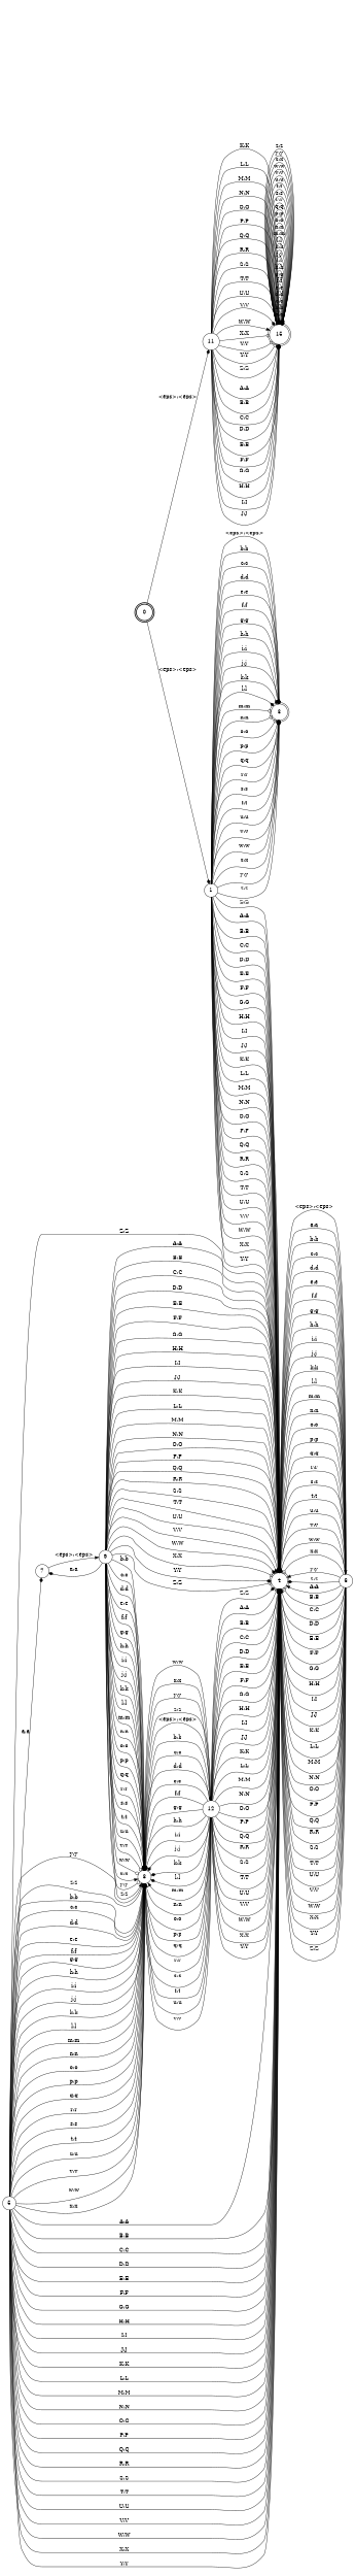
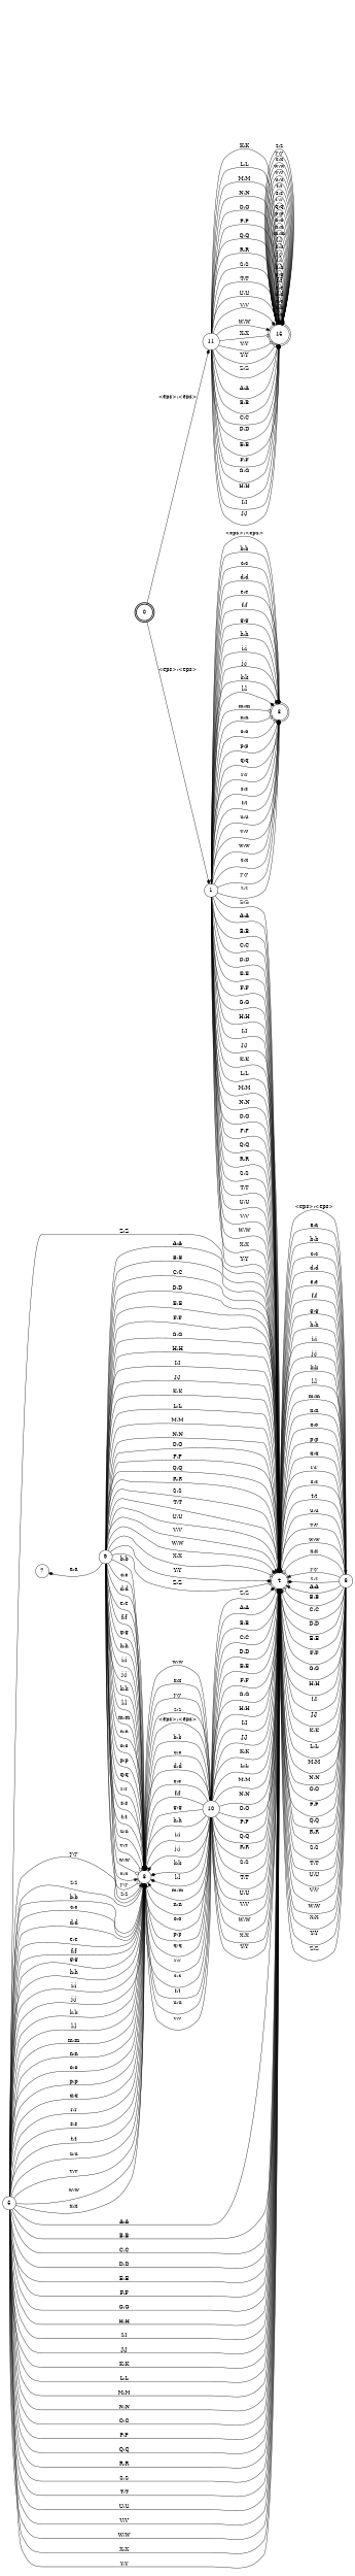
  digraph {
    nodesep=0.25
    rankdir=LR
    ranksep=0.4
    node [fontsize=14 shape=circle style=solid]
    edge [arrowhead=odot fontsize=14]
    n1 [label=0 shape=doublecircle style=bold]
    n2 [label=1]
    n3 [label=11]
    n4 [label=3 shape=doublecircle]
    n5 [label=4 shape=doublecircle]
    n6 [label=15 shape=doublecircle]
    n7 [label=6]
    n8 [label=5]
    n9 [label=7]
    n10 [label=8]
    n11 [label=9]
-   n12 [label=12]
+   n12 [label=10]
    n1 -> n2 [arrowhead=diamond label="<eps>:<eps>"]
    n1 -> n3 [arrowhead=diamond label="<eps>:<eps>"]
    n2 -> n4 [arrowhead=diamond label="b:b"]
    n2 -> n4 [arrowhead=diamond label="c:c"]
    n2 -> n4 [arrowhead=diamond label="d:d"]
    n2 -> n4 [label="e:e"]
    n2 -> n4 [arrowhead=diamond label="f:f"]
    n2 -> n4 [arrowhead=diamond label="g:g"]
    n2 -> n4 [arrowhead=diamond label="h:h"]
    n2 -> n4 [arrowhead=normal label="i:i"]
    n2 -> n4 [arrowhead=normal label="j:j"]
    n2 -> n4 [arrowhead=diamond label="k:k"]
    n2 -> n4 [arrowhead=diamond label="l:l"]
    n2 -> n4 [label="m:m"]
    n2 -> n4 [label="n:n"]
    n2 -> n4 [label="o:o"]
    n2 -> n4 [label="p:p"]
    n2 -> n4 [label="q:q"]
    n2 -> n4 [arrowhead=diamond label="r:r"]
    n2 -> n4 [label="s:s"]
    n2 -> n4 [arrowhead=normal label="t:t"]
    n2 -> n4 [arrowhead=diamond label="u:u"]
    n2 -> n4 [label="v:v"]
    n2 -> n4 [label="w:w"]
    n2 -> n4 [label="x:x"]
    n2 -> n4 [arrowhead=normal label="y:y"]
    n2 -> n4 [label="z:z"]
    n2 -> n5 [arrowhead=normal label="A:A"]
    n2 -> n5 [label="B:B"]
    n2 -> n5 [label="C:C"]
    n2 -> n5 [arrowhead=normal label="D:D"]
    n2 -> n5 [arrowhead=normal label="E:E"]
    n2 -> n5 [arrowhead=normal label="F:F"]
    n2 -> n5 [label="G:G"]
    n2 -> n5 [label="H:H"]
    n2 -> n5 [label="I:I"]
    n2 -> n5 [arrowhead=normal label="J:J"]
    n2 -> n5 [arrowhead=diamond label="K:K"]
    n2 -> n5 [arrowhead=normal label="L:L"]
    n2 -> n5 [arrowhead=normal label="M:M"]
    n2 -> n5 [arrowhead=diamond label="N:N"]
    n2 -> n5 [arrowhead=diamond label="O:O"]
    n2 -> n5 [arrowhead=normal label="P:P"]
    n2 -> n5 [arrowhead=diamond label="Q:Q"]
    n2 -> n5 [label="R:R"]
    n2 -> n5 [arrowhead=diamond label="S:S"]
    n2 -> n5 [label="T:T"]
    n2 -> n5 [arrowhead=diamond label="U:U"]
    n2 -> n5 [label="V:V"]
    n2 -> n5 [label="W:W"]
    n2 -> n5 [arrowhead=normal label="X:X"]
    n2 -> n5 [label="Y:Y"]
    n2 -> n5 [label="Z:Z"]
    n3 -> n6 [label="A:A"]
    n3 -> n6 [arrowhead=diamond label="B:B"]
    n3 -> n6 [label="C:C"]
    n3 -> n6 [label="D:D"]
    n3 -> n6 [arrowhead=diamond label="E:E"]
    n3 -> n6 [arrowhead=diamond label="F:F"]
    n3 -> n6 [arrowhead=diamond label="G:G"]
    n3 -> n6 [arrowhead=normal label="H:H"]
    n3 -> n6 [arrowhead=diamond label="I:I"]
    n3 -> n6 [arrowhead=normal label="J:J"]
    n3 -> n6 [arrowhead=diamond label="K:K"]
    n3 -> n6 [arrowhead=diamond label="L:L"]
    n3 -> n6 [label="M:M"]
    n3 -> n6 [label="N:N"]
    n3 -> n6 [label="O:O"]
    n3 -> n6 [arrowhead=diamond label="P:P"]
    n3 -> n6 [arrowhead=normal label="Q:Q"]
    n3 -> n6 [arrowhead=diamond label="R:R"]
    n3 -> n6 [label="S:S"]
    n3 -> n6 [label="T:T"]
    n3 -> n6 [arrowhead=normal label="U:U"]
    n3 -> n6 [arrowhead=diamond label="V:V"]
    n3 -> n6 [arrowhead=normal label="W:W"]
    n3 -> n6 [label="X:X"]
    n3 -> n6 [label="Y:Y"]
    n3 -> n6 [label="Y:Y"]
    n3 -> n6 [arrowhead=diamond label="Z:Z"]
-   n4 -> n2 [label="<eps>:<eps>"]
+   n4 -> n2 [arrowhead=normal label="<eps>:<eps>"]
    n5 -> n7 [arrowhead=normal label="<eps>:<eps>"]
    n6 -> n6 [arrowhead=normal label="a:a"]
    n6 -> n6 [label="b:b"]
    n6 -> n6 [label="c:c"]
    n6 -> n6 [arrowhead=diamond label="d:d"]
    n6 -> n6 [arrowhead=normal label="e:e"]
    n6 -> n6 [arrowhead=diamond label="f:f"]
    n6 -> n6 [label="g:g"]
    n6 -> n6 [arrowhead=diamond label="h:h"]
    n6 -> n6 [label="i:i"]
    n6 -> n6 [label="j:j"]
    n6 -> n6 [arrowhead=normal label="k:k"]
    n6 -> n6 [label="l:l"]
    n6 -> n6 [arrowhead=diamond label="m:m"]
    n6 -> n6 [arrowhead=diamond label="n:n"]
    n6 -> n6 [label="o:o"]
    n6 -> n6 [arrowhead=diamond label="p:p"]
    n6 -> n6 [arrowhead=diamond label="q:q"]
    n6 -> n6 [arrowhead=diamond label="r:r"]
    n6 -> n6 [arrowhead=normal label="s:s"]
    n6 -> n6 [label="t:t"]
    n6 -> n6 [arrowhead=diamond label="u:u"]
    n6 -> n6 [arrowhead=normal label="v:v"]
    n6 -> n6 [label="w:w"]
    n6 -> n6 [arrowhead=normal label="x:x"]
    n6 -> n6 [arrowhead=diamond label="y:y"]
    n6 -> n6 [label="z:z"]
    n7 -> n5 [label="a:a"]
    n7 -> n5 [arrowhead=normal label="b:b"]
    n7 -> n5 [label="c:c"]
    n7 -> n5 [arrowhead=diamond label="d:d"]
    n7 -> n5 [arrowhead=diamond label="e:e"]
    n7 -> n5 [arrowhead=normal label="f:f"]
    n7 -> n5 [label="g:g"]
    n7 -> n5 [label="h:h"]
    n7 -> n5 [arrowhead=normal label="i:i"]
    n7 -> n5 [label="j:j"]
    n7 -> n5 [label="k:k"]
    n7 -> n5 [arrowhead=normal label="l:l"]
    n7 -> n5 [label="m:m"]
    n7 -> n5 [arrowhead=diamond label="n:n"]
    n7 -> n5 [arrowhead=diamond label="o:o"]
    n7 -> n5 [arrowhead=normal label="p:p"]
    n7 -> n5 [label="q:q"]
    n7 -> n5 [arrowhead=diamond label="r:r"]
    n7 -> n5 [arrowhead=normal label="s:s"]
    n7 -> n5 [arrowhead=normal label="t:t"]
    n7 -> n5 [label="u:u"]
    n7 -> n5 [arrowhead=diamond label="v:v"]
    n7 -> n5 [label="w:w"]
    n7 -> n5 [label="x:x"]
    n7 -> n5 [arrowhead=normal label="y:y"]
    n7 -> n5 [arrowhead=diamond label="z:z"]
    n7 -> n5 [arrowhead=normal label="A:A"]
    n7 -> n5 [label="B:B"]
    n7 -> n5 [arrowhead=normal label="C:C"]
    n7 -> n5 [label="D:D"]
    n7 -> n5 [label="E:E"]
    n7 -> n5 [label="F:F"]
    n7 -> n5 [label="G:G"]
    n7 -> n5 [arrowhead=normal label="H:H"]
    n7 -> n5 [label="I:I"]
    n7 -> n5 [arrowhead=diamond label="J:J"]
    n7 -> n5 [arrowhead=normal label="K:K"]
    n7 -> n5 [label="L:L"]
    n7 -> n5 [label="M:M"]
    n7 -> n5 [label="N:N"]
    n7 -> n5 [arrowhead=diamond label="O:O"]
    n7 -> n5 [arrowhead=diamond label="P:P"]
    n7 -> n5 [label="Q:Q"]
    n7 -> n5 [label="R:R"]
    n7 -> n5 [arrowhead=normal label="S:S"]
    n7 -> n5 [arrowhead=diamond label="T:T"]
    n7 -> n5 [label="U:U"]
    n7 -> n5 [label="V:V"]
    n7 -> n5 [arrowhead=diamond label="W:W"]
    n7 -> n5 [arrowhead=normal label="X:X"]
    n7 -> n5 [arrowhead=normal label="Y:Y"]
    n7 -> n5 [arrowhead=normal label="Z:Z"]
    n8 -> n5 [label="A:A"]
    n8 -> n5 [arrowhead=diamond label="B:B"]
    n8 -> n5 [label="C:C"]
    n8 -> n5 [arrowhead=normal label="D:D"]
    n8 -> n5 [arrowhead=diamond label="E:E"]
    n8 -> n5 [arrowhead=normal label="F:F"]
    n8 -> n5 [arrowhead=normal label="G:G"]
    n8 -> n5 [label="H:H"]
    n8 -> n5 [arrowhead=normal label="I:I"]
    n8 -> n5 [arrowhead=diamond label="J:J"]
    n8 -> n5 [arrowhead=normal label="K:K"]
    n8 -> n5 [arrowhead=diamond label="L:L"]
    n8 -> n5 [arrowhead=diamond label="M:M"]
    n8 -> n5 [arrowhead=diamond label="N:N"]
    n8 -> n5 [label="O:O"]
    n8 -> n5 [arrowhead=normal label="P:P"]
    n8 -> n5 [arrowhead=normal label="Q:Q"]
    n8 -> n5 [arrowhead=normal label="R:R"]
    n8 -> n5 [arrowhead=diamond label="S:S"]
    n8 -> n5 [arrowhead=diamond label="T:T"]
    n8 -> n5 [label="U:U"]
    n8 -> n5 [arrowhead=normal label="V:V"]
    n8 -> n5 [arrowhead=normal label="W:W"]
    n8 -> n5 [label="X:X"]
    n8 -> n5 [arrowhead=normal label="Y:Y"]
    n8 -> n5 [arrowhead=normal label="Z:Z"]
-   n8 -> n9 [arrowhead=diamond label="a:a"]
    n8 -> n10 [label="b:b"]
    n8 -> n10 [label="c:c"]
    n8 -> n10 [arrowhead=diamond label="d:d"]
    n8 -> n10 [label="e:e"]
    n8 -> n10 [arrowhead=normal label="f:f"]
    n8 -> n10 [arrowhead=diamond label="g:g"]
    n8 -> n10 [label="h:h"]
    n8 -> n10 [label="i:i"]
    n8 -> n10 [arrowhead=normal label="j:j"]
    n8 -> n10 [arrowhead=diamond label="k:k"]
    n8 -> n10 [arrowhead=diamond label="l:l"]
    n8 -> n10 [arrowhead=normal label="m:m"]
    n8 -> n10 [arrowhead=diamond label="n:n"]
    n8 -> n10 [label="o:o"]
    n8 -> n10 [arrowhead=diamond label="p:p"]
    n8 -> n10 [arrowhead=normal label="q:q"]
    n8 -> n10 [arrowhead=diamond label="r:r"]
    n8 -> n10 [arrowhead=diamond label="s:s"]
    n8 -> n10 [arrowhead=normal label="t:t"]
    n8 -> n10 [label="u:u"]
    n8 -> n10 [label="v:v"]
    n8 -> n10 [arrowhead=diamond label="w:w"]
    n8 -> n10 [arrowhead=diamond label="x:x"]
    n8 -> n10 [label="y:y"]
    n8 -> n10 [label="z:z"]
-   n9 -> n11 [arrowhead=normal label="<eps>:<eps>"]
    n10 -> n12 [arrowhead=diamond label="<eps>:<eps>"]
    n11 -> n5 [arrowhead=normal label="A:A"]
    n11 -> n5 [label="B:B"]
    n11 -> n5 [arrowhead=diamond label="C:C"]
    n11 -> n5 [arrowhead=diamond label="D:D"]
    n11 -> n5 [arrowhead=normal label="E:E"]
    n11 -> n5 [arrowhead=diamond label="F:F"]
    n11 -> n5 [label="G:G"]
    n11 -> n5 [arrowhead=normal label="H:H"]
    n11 -> n5 [arrowhead=normal label="I:I"]
    n11 -> n5 [arrowhead=normal label="J:J"]
    n11 -> n5 [label="K:K"]
    n11 -> n5 [label="L:L"]
    n11 -> n5 [label="M:M"]
    n11 -> n5 [arrowhead=diamond label="N:N"]
    n11 -> n5 [label="O:O"]
    n11 -> n5 [arrowhead=normal label="P:P"]
    n11 -> n5 [label="Q:Q"]
    n11 -> n5 [arrowhead=diamond label="R:R"]
    n11 -> n5 [arrowhead=normal label="S:S"]
    n11 -> n5 [arrowhead=normal label="T:T"]
    n11 -> n5 [label="U:U"]
    n11 -> n5 [arrowhead=diamond label="V:V"]
    n11 -> n5 [arrowhead=diamond label="W:W"]
    n11 -> n5 [label="X:X"]
    n11 -> n5 [arrowhead=diamond label="Y:Y"]
    n11 -> n5 [label="Z:Z"]
    n11 -> n9 [arrowhead=diamond label="a:a"]
    n11 -> n10 [label="b:b"]
    n11 -> n10 [arrowhead=diamond label="c:c"]
    n11 -> n10 [arrowhead=normal label="d:d"]
    n11 -> n10 [arrowhead=diamond label="e:e"]
    n11 -> n10 [label="f:f"]
    n11 -> n10 [arrowhead=normal label="g:g"]
    n11 -> n10 [arrowhead=normal label="h:h"]
    n11 -> n10 [label="i:i"]
    n11 -> n10 [arrowhead=normal label="j:j"]
    n11 -> n10 [arrowhead=diamond label="k:k"]
    n11 -> n10 [arrowhead=diamond label="l:l"]
    n11 -> n10 [arrowhead=normal label="m:m"]
    n11 -> n10 [arrowhead=diamond label="n:n"]
    n11 -> n10 [arrowhead=normal label="o:o"]
    n11 -> n10 [arrowhead=diamond label="p:p"]
    n11 -> n10 [label="q:q"]
    n11 -> n10 [arrowhead=normal label="r:r"]
    n11 -> n10 [arrowhead=normal label="s:s"]
    n11 -> n10 [arrowhead=diamond label="t:t"]
    n11 -> n10 [label="u:u"]
    n11 -> n10 [label="v:v"]
    n11 -> n10 [label="w:w"]
    n11 -> n10 [arrowhead=normal label="x:x"]
    n11 -> n10 [label="y:y"]
    n11 -> n10 [arrowhead=normal label="z:z"]
    n12 -> n5 [label="A:A"]
    n12 -> n5 [label="B:B"]
    n12 -> n5 [label="C:C"]
    n12 -> n5 [arrowhead=normal label="D:D"]
    n12 -> n5 [arrowhead=normal label="E:E"]
    n12 -> n5 [arrowhead=normal label="F:F"]
    n12 -> n5 [arrowhead=normal label="G:G"]
    n12 -> n5 [label="H:H"]
    n12 -> n5 [label="I:I"]
    n12 -> n5 [arrowhead=normal label="J:J"]
    n12 -> n5 [arrowhead=normal label="K:K"]
    n12 -> n5 [label="L:L"]
    n12 -> n5 [label="M:M"]
    n12 -> n5 [label="N:N"]
    n12 -> n5 [arrowhead=diamond label="O:O"]
    n12 -> n5 [label="P:P"]
    n12 -> n5 [label="Q:Q"]
    n12 -> n5 [label="R:R"]
    n12 -> n5 [label="S:S"]
    n12 -> n5 [arrowhead=normal label="T:T"]
    n12 -> n5 [arrowhead=normal label="U:U"]
    n12 -> n5 [label="V:V"]
    n12 -> n5 [arrowhead=normal label="W:W"]
    n12 -> n5 [arrowhead=diamond label="X:X"]
    n12 -> n5 [arrowhead=normal label="Y:Y"]
    n12 -> n5 [arrowhead=diamond label="Z:Z"]
    n12 -> n10 [arrowhead=diamond label="b:b"]
    n12 -> n10 [arrowhead=diamond label="c:c"]
    n12 -> n10 [arrowhead=normal label="d:d"]
    n12 -> n10 [arrowhead=diamond label="e:e"]
    n12 -> n10 [label="f:f"]
    n12 -> n10 [label="g:g"]
    n12 -> n10 [arrowhead=normal label="h:h"]
    n12 -> n10 [arrowhead=diamond label="i:i"]
    n12 -> n10 [arrowhead=diamond label="j:j"]
    n12 -> n10 [arrowhead=diamond label="k:k"]
    n12 -> n10 [arrowhead=diamond label="l:l"]
    n12 -> n10 [arrowhead=normal label="m:m"]
    n12 -> n10 [arrowhead=normal label="n:n"]
    n12 -> n10 [arrowhead=diamond label="o:o"]
    n12 -> n10 [arrowhead=diamond label="p:p"]
    n12 -> n10 [arrowhead=normal label="q:q"]
    n12 -> n10 [label="r:r"]
    n12 -> n10 [label="s:s"]
    n12 -> n10 [arrowhead=diamond label="t:t"]
    n12 -> n10 [arrowhead=diamond label="u:u"]
    n12 -> n10 [label="v:v"]
    n12 -> n10 [label="w:w"]
    n12 -> n10 [label="x:x"]
    n12 -> n10 [arrowhead=normal label="y:y"]
    n12 -> n10 [arrowhead=normal label="z:z"]
  }
